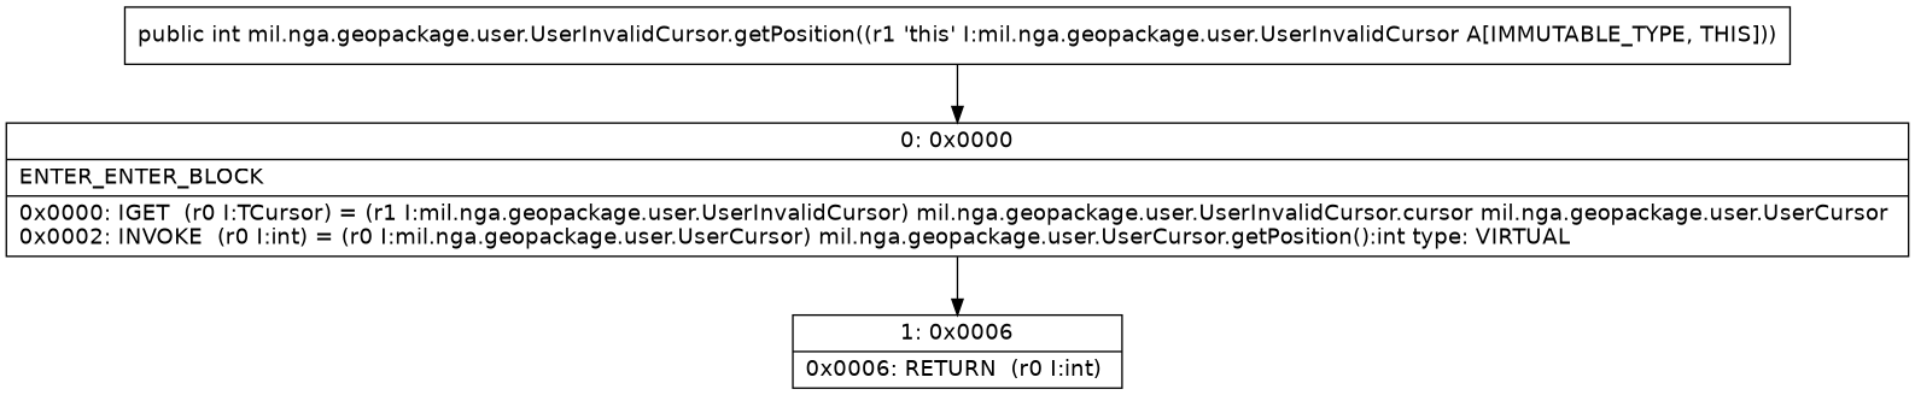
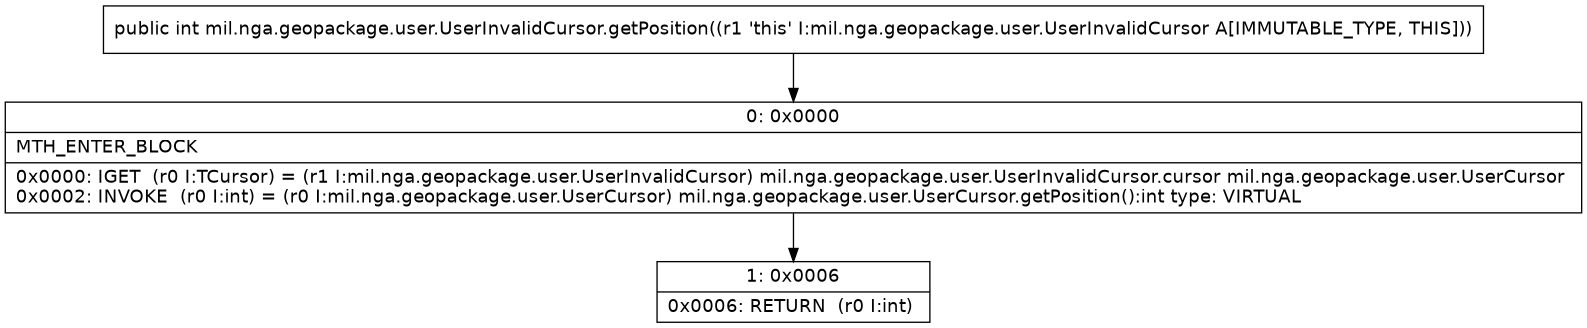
  digraph {
    fontname="DejaVu Sans"
    node [shape=record fontname="DejaVu Sans"]
    edge [fontname="DejaVu Sans"]
-   n1 [label="{0\:\ 0x0000|ENTER_ENTER_BLOCK\l|0x0000: IGET  (r0 I:TCursor) = (r1 I:mil.nga.geopackage.user.UserInvalidCursor) mil.nga.geopackage.user.UserInvalidCursor.cursor mil.nga.geopackage.user.UserCursor \l0x0002: INVOKE  (r0 I:int) = (r0 I:mil.nga.geopackage.user.UserCursor) mil.nga.geopackage.user.UserCursor.getPosition():int type: VIRTUAL \l}"]
+   n1 [label="{0\:\ 0x0000|MTH_ENTER_BLOCK\l|0x0000: IGET  (r0 I:TCursor) = (r1 I:mil.nga.geopackage.user.UserInvalidCursor) mil.nga.geopackage.user.UserInvalidCursor.cursor mil.nga.geopackage.user.UserCursor \l0x0002: INVOKE  (r0 I:int) = (r0 I:mil.nga.geopackage.user.UserCursor) mil.nga.geopackage.user.UserCursor.getPosition():int type: VIRTUAL \l}"]
    n2 [label="{1\:\ 0x0006|0x0006: RETURN  (r0 I:int) \l}"]
    n3 [label="{public int mil.nga.geopackage.user.UserInvalidCursor.getPosition((r1 'this' I:mil.nga.geopackage.user.UserInvalidCursor A[IMMUTABLE_TYPE, THIS])) }"]
    n1 -> n2
    n3 -> n1
  }
